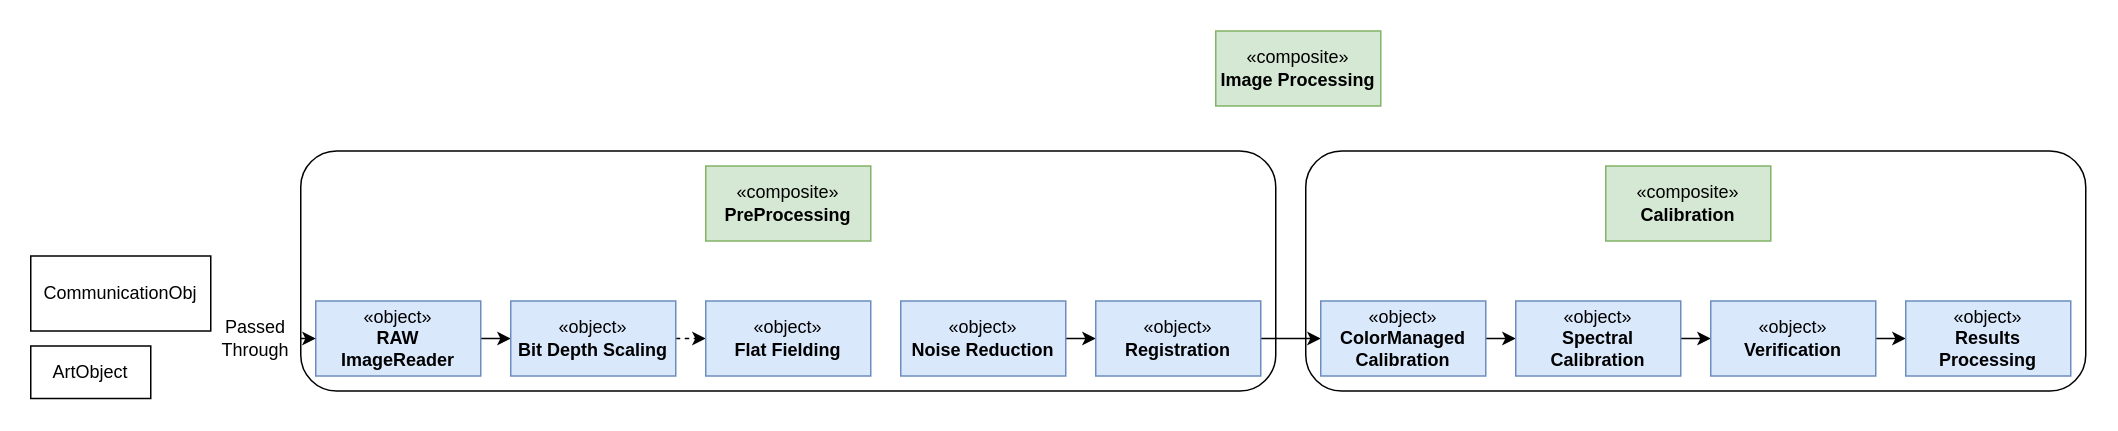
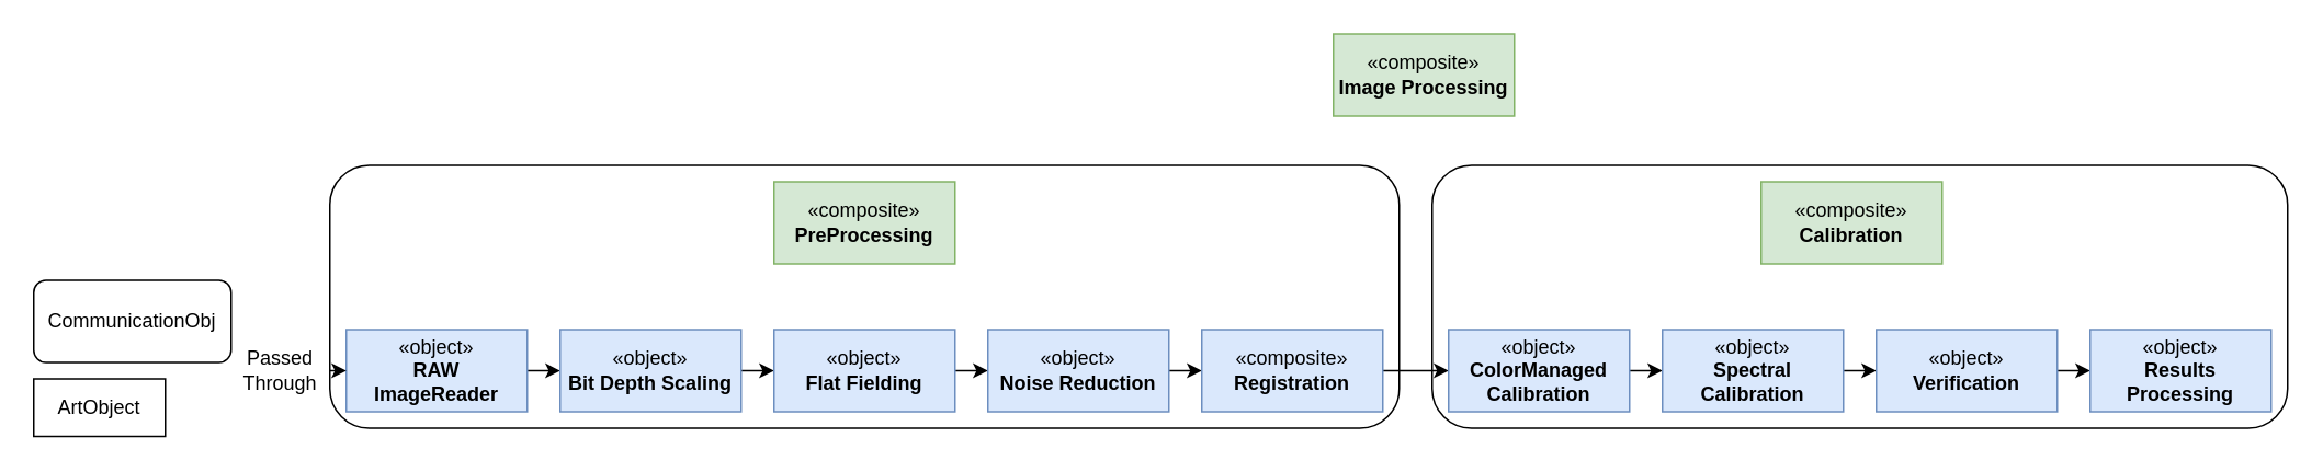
  <mxCell id="0" />
  <mxCell id="1" parent="0" />
  <mxCell id="2" value="" style="rounded=1;whiteSpace=wrap;html=1;" vertex="1" parent="1"><mxGeometry x="870" y="100" width="520" height="160" as="geometry" /></mxCell>
  <mxCell id="3" value="" style="rounded=1;whiteSpace=wrap;html=1;" vertex="1" parent="1"><mxGeometry x="200" y="100" width="650" height="160" as="geometry" /></mxCell>
  <mxCell id="4" value="ArtObject" style="html=1;whiteSpace=wrap;" vertex="1" parent="1"><mxGeometry x="20" y="230" width="80" height="35" as="geometry" /></mxCell>
  <mxCell id="5" style="edgeStyle=orthogonalEdgeStyle;rounded=0;orthogonalLoop=1;jettySize=auto;html=1;exitX=1;exitY=0.5;exitDx=0;exitDy=0;entryX=0;entryY=0.5;entryDx=0;entryDy=0;" edge="1" parent="1" source="6" target="8"><mxGeometry relative="1" as="geometry" /></mxCell>
  <mxCell id="6" value="&lt;div&gt;«object»&lt;/div&gt;&lt;div&gt;&lt;b&gt;RAW&lt;/b&gt;&lt;/div&gt;&lt;b&gt;ImageReader&lt;/b&gt;" style="html=1;whiteSpace=wrap;fillColor=#dae8fc;strokeColor=#6c8ebf;" vertex="1" parent="1"><mxGeometry x="210" y="200" width="110" height="50" as="geometry" /></mxCell>
- <mxCell id="7" style="edgeStyle=orthogonalEdgeStyle;rounded=0;orthogonalLoop=1;jettySize=auto;html=1;exitX=1;exitY=0.5;exitDx=0;exitDy=0;entryX=0;entryY=0.5;entryDx=0;entryDy=0;dashed=1;" edge="1" parent="1" source="8" target="12"><mxGeometry relative="1" as="geometry" /></mxCell>
+ <mxCell id="7" style="edgeStyle=orthogonalEdgeStyle;rounded=0;orthogonalLoop=1;jettySize=auto;html=1;exitX=1;exitY=0.5;exitDx=0;exitDy=0;entryX=0;entryY=0.5;entryDx=0;entryDy=0;" edge="1" parent="1" source="8" target="12"><mxGeometry relative="1" as="geometry" /></mxCell>
  <mxCell id="8" value="&lt;div&gt;«object»&lt;/div&gt;&lt;b&gt;Bit Depth Scaling&lt;/b&gt;" style="html=1;whiteSpace=wrap;fillColor=#dae8fc;strokeColor=#6c8ebf;" vertex="1" parent="1"><mxGeometry x="340" y="200" width="110" height="50" as="geometry" /></mxCell>
- <mxCell id="9" value="CommunicationObj" style="html=1;whiteSpace=wrap;" vertex="1" parent="1"><mxGeometry x="20" y="170" width="120" height="50" as="geometry" /></mxCell>
+ <mxCell id="9" value="CommunicationObj" style="html=1;whiteSpace=wrap;rounded=1;" vertex="1" parent="1"><mxGeometry x="20" y="170" width="120" height="50" as="geometry" /></mxCell>
  <mxCell id="10" value="&lt;div&gt;«composite»&lt;/div&gt;&lt;b&gt;PreProcessing&lt;/b&gt;" style="html=1;whiteSpace=wrap;fillColor=#d5e8d4;strokeColor=#82b366;" vertex="1" parent="1"><mxGeometry x="470" y="110" width="110" height="50" as="geometry" /></mxCell>
+ <mxCell id="11" style="edgeStyle=orthogonalEdgeStyle;rounded=0;orthogonalLoop=1;jettySize=auto;html=1;exitX=1;exitY=0.5;exitDx=0;exitDy=0;entryX=0;entryY=0.5;entryDx=0;entryDy=0;" edge="1" parent="1" source="12" target="14"><mxGeometry relative="1" as="geometry" /></mxCell>
  <mxCell id="12" value="&lt;div&gt;«object»&lt;/div&gt;&lt;b&gt;Flat Fielding&lt;/b&gt;" style="html=1;whiteSpace=wrap;fillColor=#dae8fc;strokeColor=#6c8ebf;" vertex="1" parent="1"><mxGeometry x="470" y="200" width="110" height="50" as="geometry" /></mxCell>
  <mxCell id="13" style="edgeStyle=orthogonalEdgeStyle;rounded=0;orthogonalLoop=1;jettySize=auto;html=1;exitX=1;exitY=0.5;exitDx=0;exitDy=0;entryX=0;entryY=0.5;entryDx=0;entryDy=0;" edge="1" parent="1" source="14" target="16"><mxGeometry relative="1" as="geometry" /></mxCell>
  <mxCell id="14" value="&lt;div&gt;«object»&lt;/div&gt;&lt;b&gt;Noise Reduction&lt;/b&gt;" style="html=1;whiteSpace=wrap;fillColor=#dae8fc;strokeColor=#6c8ebf;" vertex="1" parent="1"><mxGeometry x="600" y="200" width="110" height="50" as="geometry" /></mxCell>
  <mxCell id="15" style="edgeStyle=orthogonalEdgeStyle;rounded=0;orthogonalLoop=1;jettySize=auto;html=1;exitX=1;exitY=0.5;exitDx=0;exitDy=0;entryX=0;entryY=0.5;entryDx=0;entryDy=0;" edge="1" parent="1" source="16" target="20"><mxGeometry relative="1" as="geometry"><mxPoint x="860" y="300" as="targetPoint" /></mxGeometry></mxCell>
- <mxCell id="16" value="&lt;div&gt;«object»&lt;/div&gt;&lt;b&gt;Registration&lt;/b&gt;" style="html=1;whiteSpace=wrap;fillColor=#dae8fc;strokeColor=#6c8ebf;" vertex="1" parent="1"><mxGeometry x="730" y="200" width="110" height="50" as="geometry" /></mxCell>
+ <mxCell id="16" value="&lt;div&gt;«composite»&lt;/div&gt;&lt;b&gt;Registration&lt;/b&gt;" style="html=1;whiteSpace=wrap;fillColor=#dae8fc;strokeColor=#6c8ebf;" vertex="1" parent="1"><mxGeometry x="730" y="200" width="110" height="50" as="geometry" /></mxCell>
  <mxCell id="17" style="edgeStyle=orthogonalEdgeStyle;rounded=0;orthogonalLoop=1;jettySize=auto;html=1;exitX=1;exitY=0.5;exitDx=0;exitDy=0;entryX=0;entryY=0.5;entryDx=0;entryDy=0;" edge="1" parent="1" source="18" target="6"><mxGeometry relative="1" as="geometry" /></mxCell>
  <mxCell id="18" value="&lt;div&gt;Passed&lt;/div&gt;&lt;div&gt;Through&lt;/div&gt;" style="text;html=1;whiteSpace=wrap;strokeColor=none;fillColor=none;align=center;verticalAlign=middle;rounded=0;" vertex="1" parent="1"><mxGeometry x="140" y="210" width="60" height="30" as="geometry" /></mxCell>
  <mxCell id="19" style="edgeStyle=orthogonalEdgeStyle;rounded=0;orthogonalLoop=1;jettySize=auto;html=1;exitX=1;exitY=0.5;exitDx=0;exitDy=0;entryX=0;entryY=0.5;entryDx=0;entryDy=0;" edge="1" parent="1" source="20" target="22"><mxGeometry relative="1" as="geometry" /></mxCell>
  <mxCell id="20" value="&lt;div&gt;«object»&lt;/div&gt;&lt;div&gt;&lt;b&gt;ColorManaged&lt;/b&gt;&lt;/div&gt;&lt;div&gt;&lt;b&gt;Calibration&lt;/b&gt;&lt;/div&gt;" style="html=1;whiteSpace=wrap;fillColor=#dae8fc;strokeColor=#6c8ebf;" vertex="1" parent="1"><mxGeometry x="880" y="200" width="110" height="50" as="geometry" /></mxCell>
  <mxCell id="21" style="edgeStyle=orthogonalEdgeStyle;rounded=0;orthogonalLoop=1;jettySize=auto;html=1;exitX=1;exitY=0.5;exitDx=0;exitDy=0;entryX=0;entryY=0.5;entryDx=0;entryDy=0;" edge="1" parent="1" source="22" target="25"><mxGeometry relative="1" as="geometry" /></mxCell>
  <mxCell id="22" value="&lt;div&gt;«object»&lt;/div&gt;&lt;div&gt;&lt;b&gt;Spectral&lt;/b&gt;&lt;/div&gt;&lt;div&gt;&lt;b&gt;Calibration&lt;/b&gt;&lt;/div&gt;" style="html=1;whiteSpace=wrap;fillColor=#dae8fc;strokeColor=#6c8ebf;" vertex="1" parent="1"><mxGeometry x="1010" y="200" width="110" height="50" as="geometry" /></mxCell>
  <mxCell id="23" value="&lt;div&gt;«composite»&lt;/div&gt;&lt;b&gt;Calibration&lt;/b&gt;" style="html=1;whiteSpace=wrap;fillColor=#d5e8d4;strokeColor=#82b366;" vertex="1" parent="1"><mxGeometry x="1070" y="110" width="110" height="50" as="geometry" /></mxCell>
  <mxCell id="24" style="edgeStyle=orthogonalEdgeStyle;rounded=0;orthogonalLoop=1;jettySize=auto;html=1;exitX=1;exitY=0.5;exitDx=0;exitDy=0;entryX=0;entryY=0.5;entryDx=0;entryDy=0;" edge="1" parent="1" source="25" target="26"><mxGeometry relative="1" as="geometry" /></mxCell>
  <mxCell id="25" value="&lt;div&gt;«object»&lt;/div&gt;&lt;b&gt;Verification&lt;/b&gt;" style="html=1;whiteSpace=wrap;fillColor=#dae8fc;strokeColor=#6c8ebf;" vertex="1" parent="1"><mxGeometry x="1140" y="200" width="110" height="50" as="geometry" /></mxCell>
  <mxCell id="26" value="&lt;div&gt;«object»&lt;/div&gt;&lt;div&gt;&lt;b&gt;Results&lt;/b&gt;&lt;/div&gt;&lt;div&gt;&lt;b&gt;Processing&lt;/b&gt;&lt;/div&gt;" style="html=1;whiteSpace=wrap;fillColor=#dae8fc;strokeColor=#6c8ebf;" vertex="1" parent="1"><mxGeometry x="1270" y="200" width="110" height="50" as="geometry" /></mxCell>
  <mxCell id="27" value="&lt;div&gt;«composite»&lt;/div&gt;&lt;b&gt;Image Processing&lt;/b&gt;" style="html=1;whiteSpace=wrap;fillColor=#d5e8d4;strokeColor=#82b366;" vertex="1" parent="1"><mxGeometry x="810" y="20" width="110" height="50" as="geometry" /></mxCell>
